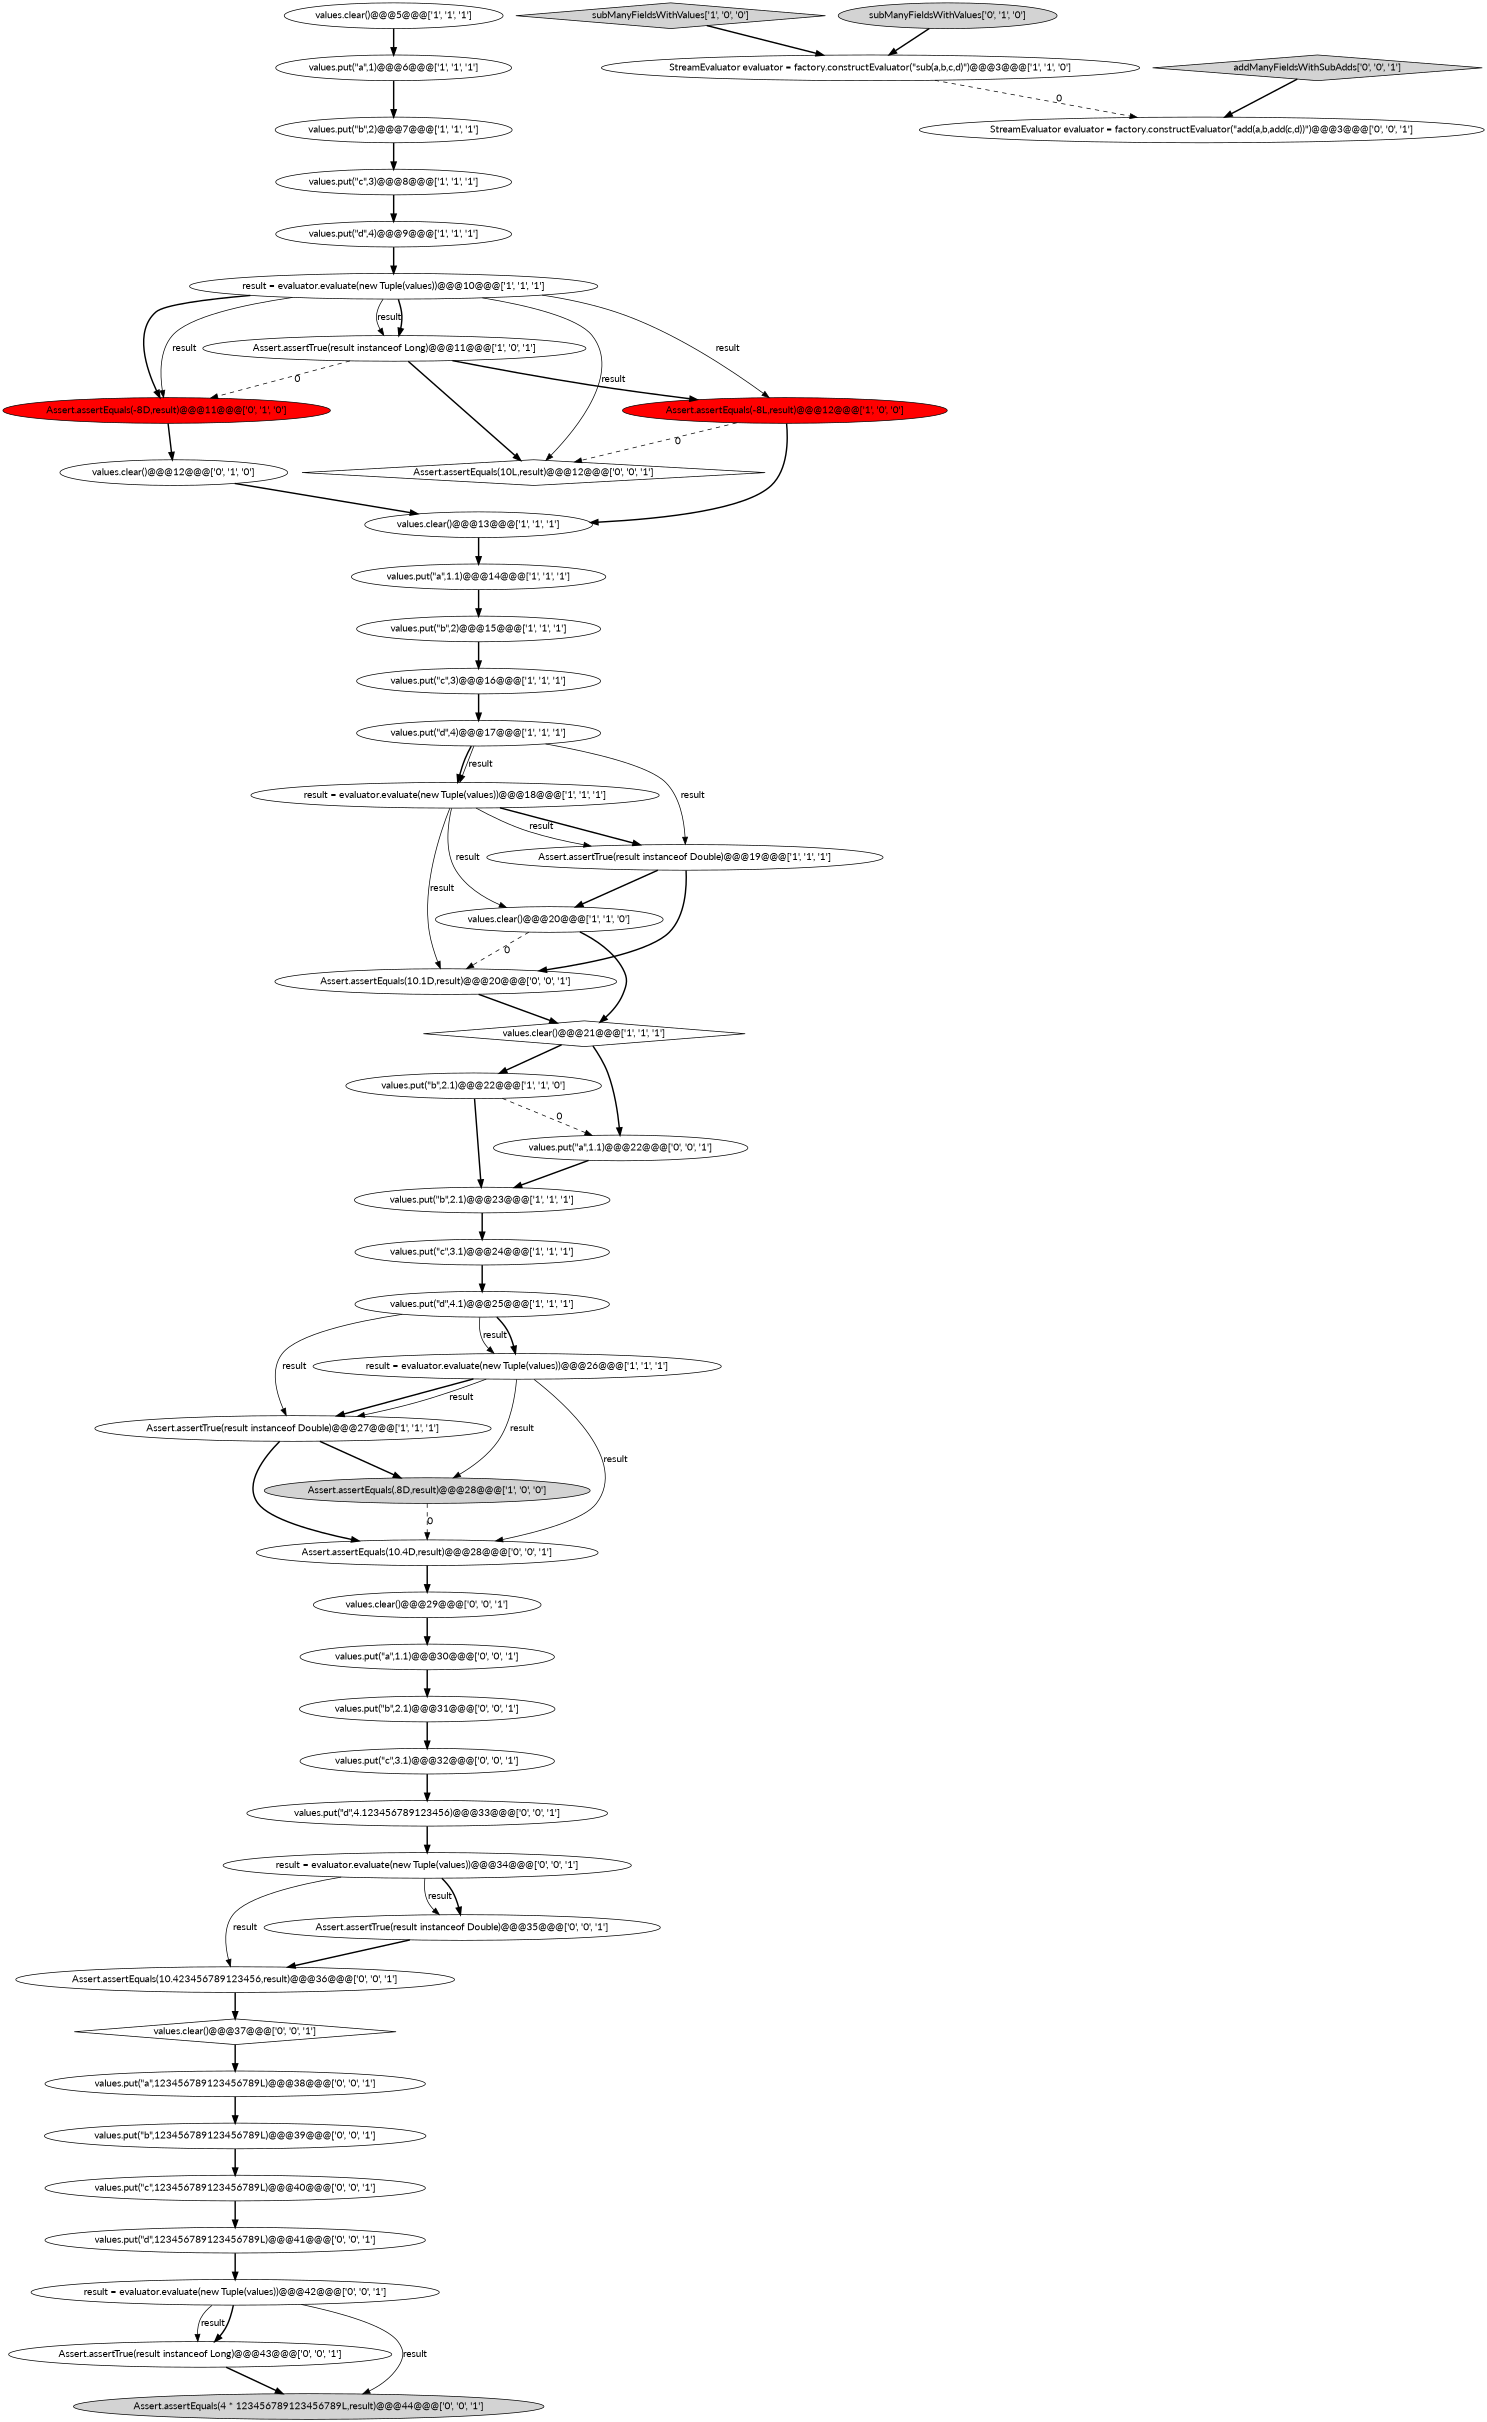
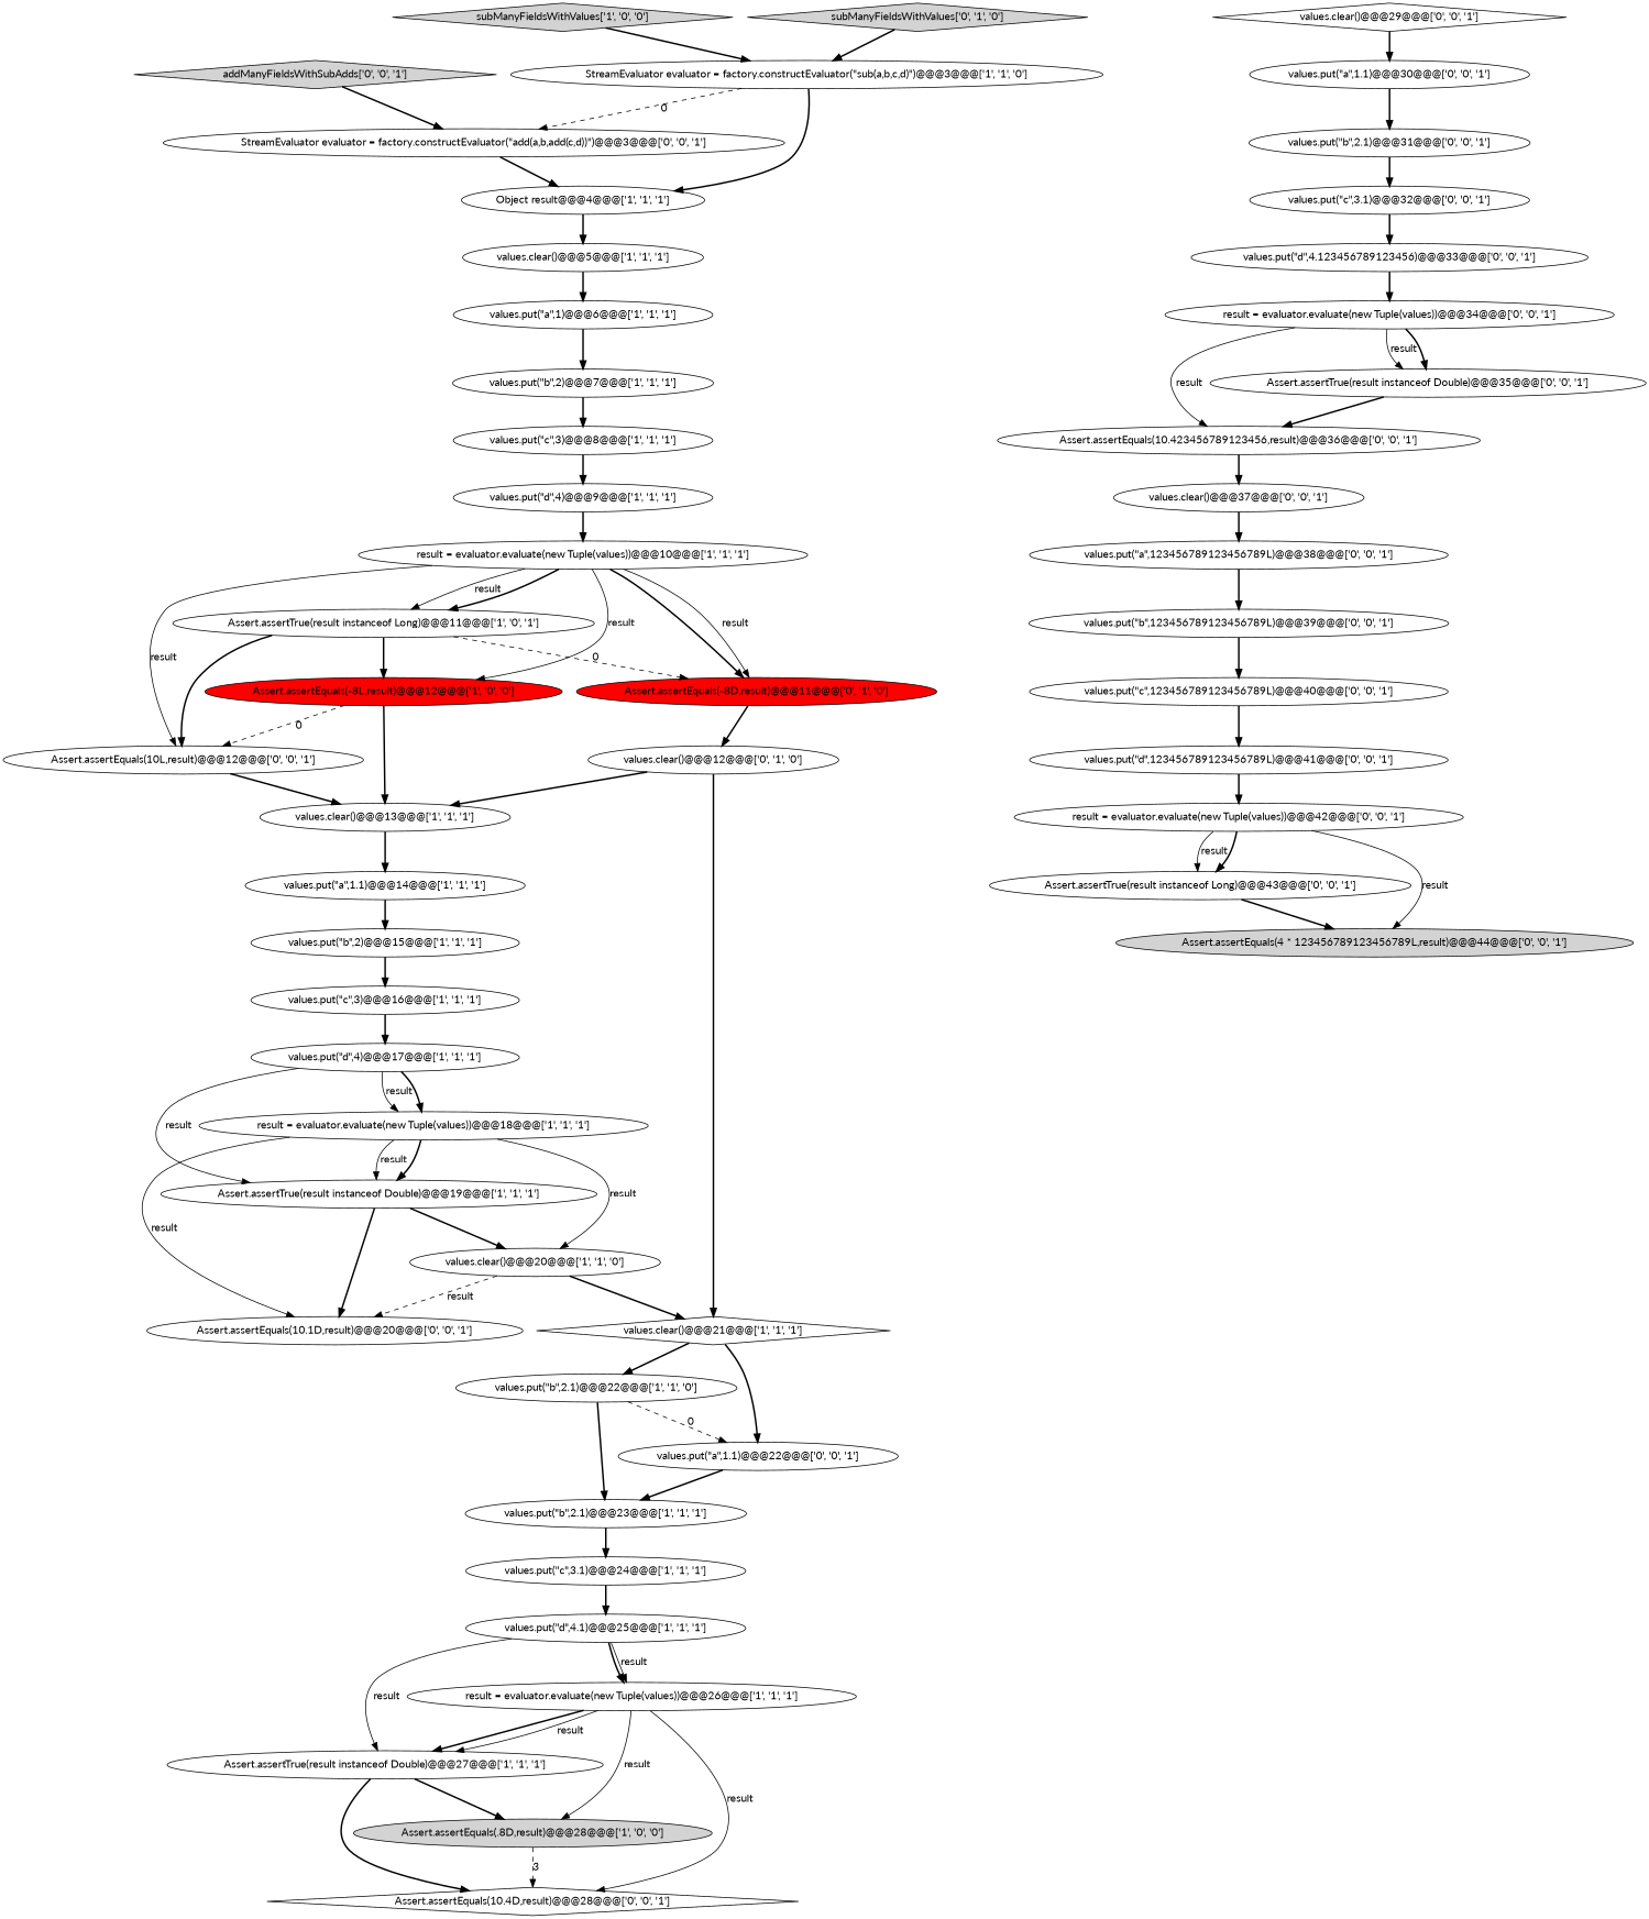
  digraph {
    fontname=Lato
    node [fillcolor=white fontname=Lato shape=ellipse style=filled]
    edge [fontname=Lato style=bold]
    n1 [fillcolor=lightgray label="Assert.assertEquals(.8D,result)@@@28@@@['1', '0', '0']"]
-   n2 [label="Assert.assertEquals(10.4D,result)@@@28@@@['0', '0', '1']"]
-   n3 [label="values.clear()@@@29@@@['0', '0', '1']"]
-   n4 [label="Assert.assertEquals(10L,result)@@@12@@@['0', '0', '1']" shape=diamond]
+   n2 [label="Assert.assertEquals(10.4D,result)@@@28@@@['0', '0', '1']" shape=diamond]
+   n3 [label="values.clear()@@@29@@@['0', '0', '1']" shape=diamond]
+   n4 [label="Assert.assertEquals(10L,result)@@@12@@@['0', '0', '1']"]
    n5 [label="values.clear()@@@13@@@['1', '1', '1']"]
    n6 [label="values.put(\"a\",1.1)@@@14@@@['1', '1', '1']"]
    n7 [label="values.clear()@@@12@@@['0', '1', '0']"]
    n8 [label="Assert.assertTrue(result instanceof Long)@@@43@@@['0', '0', '1']"]
    n9 [fillcolor=lightgray label="Assert.assertEquals(4 * 123456789123456789L,result)@@@44@@@['0', '0', '1']"]
    n10 [label="Assert.assertTrue(result instanceof Double)@@@27@@@['1', '1', '1']"]
    n11 [label="values.put(\"b\",2.1)@@@22@@@['1', '1', '0']"]
    n12 [label="values.put(\"a\",1.1)@@@22@@@['0', '0', '1']"]
    n13 [label="values.put(\"b\",2.1)@@@23@@@['1', '1', '1']"]
    n14 [label="values.put(\"c\",3.1)@@@24@@@['1', '1', '1']"]
    n15 [label="Assert.assertTrue(result instanceof Long)@@@11@@@['1', '0', '1']"]
    n16 [fillcolor=red label="Assert.assertEquals(-8L,result)@@@12@@@['1', '0', '0']"]
    n17 [fillcolor=red label="Assert.assertEquals(-8D,result)@@@11@@@['0', '1', '0']"]
    n18 [label="values.put(\"b\",2)@@@15@@@['1', '1', '1']"]
    n19 [label="values.put(\"c\",3)@@@16@@@['1', '1', '1']"]
    n20 [label="values.put(\"d\",4)@@@17@@@['1', '1', '1']"]
    n21 [label="StreamEvaluator evaluator = factory.constructEvaluator(\"add(a,b,add(c,d))\")@@@3@@@['0', '0', '1']"]
+   n22 [label="Object result@@@4@@@['1', '1', '1']"]
    n23 [label="values.clear()@@@5@@@['1', '1', '1']"]
    n24 [label="values.put(\"c\",123456789123456789L)@@@40@@@['0', '0', '1']"]
    n25 [label="values.put(\"d\",123456789123456789L)@@@41@@@['0', '0', '1']"]
    n26 [label="result = evaluator.evaluate(new Tuple(values))@@@42@@@['0', '0', '1']"]
    n27 [label="values.put(\"d\",4.1)@@@25@@@['1', '1', '1']"]
    n28 [label="result = evaluator.evaluate(new Tuple(values))@@@26@@@['1', '1', '1']"]
    n29 [label="values.put(\"d\",4)@@@9@@@['1', '1', '1']"]
    n30 [label="result = evaluator.evaluate(new Tuple(values))@@@10@@@['1', '1', '1']"]
    n31 [label="Assert.assertTrue(result instanceof Double)@@@19@@@['1', '1', '1']"]
    n32 [label="result = evaluator.evaluate(new Tuple(values))@@@18@@@['1', '1', '1']"]
    n33 [label="values.put(\"a\",1)@@@6@@@['1', '1', '1']"]
    n34 [label="Assert.assertEquals(10.1D,result)@@@20@@@['0', '0', '1']"]
    n35 [label="values.clear()@@@21@@@['1', '1', '1']" shape=diamond]
    n36 [label="Assert.assertEquals(10.423456789123456,result)@@@36@@@['0', '0', '1']"]
-   n37 [label="values.clear()@@@37@@@['0', '0', '1']" shape=diamond]
+   n37 [label="values.clear()@@@37@@@['0', '0', '1']"]
    n38 [label="values.put(\"a\",123456789123456789L)@@@38@@@['0', '0', '1']"]
    n39 [label="values.put(\"a\",1.1)@@@30@@@['0', '0', '1']"]
    n40 [label="values.put(\"b\",2.1)@@@31@@@['0', '0', '1']"]
    n41 [label="values.put(\"c\",3.1)@@@32@@@['0', '0', '1']"]
    n42 [label="values.put(\"d\",4.123456789123456)@@@33@@@['0', '0', '1']"]
    n43 [label="result = evaluator.evaluate(new Tuple(values))@@@34@@@['0', '0', '1']"]
    n44 [label="Assert.assertTrue(result instanceof Double)@@@35@@@['0', '0', '1']"]
    n45 [label="values.put(\"b\",2)@@@7@@@['1', '1', '1']"]
    n46 [label="values.put(\"c\",3)@@@8@@@['1', '1', '1']"]
    n47 [fillcolor=lightgray label="subManyFieldsWithValues['1', '0', '0']" shape=diamond]
    n48 [label="StreamEvaluator evaluator = factory.constructEvaluator(\"sub(a,b,c,d)\")@@@3@@@['1', '1', '0']"]
    n49 [label="values.put(\"b\",123456789123456789L)@@@39@@@['0', '0', '1']"]
    n50 [label="values.clear()@@@20@@@['1', '1', '0']"]
    n51 [fillcolor=lightgray label="addManyFieldsWithSubAdds['0', '0', '1']" shape=diamond]
-   n52 [fillcolor=lightgray label="subManyFieldsWithValues['0', '1', '0']"]
-   n1 -> n2 [label=0 style=dashed]
-   n2 -> n3
+   n52 [fillcolor=lightgray label="subManyFieldsWithValues['0', '1', '0']" shape=diamond]
+   n1 -> n2 [label=3 style=dashed]
    n3 -> n39
+   n4 -> n5
    n5 -> n6
    n6 -> n18
    n7 -> n5
    n8 -> n9
    n10 -> n1
    n10 -> n2
    n11 -> n12 [label=0 style=dashed]
    n11 -> n13
    n12 -> n13
    n13 -> n14
    n14 -> n27
    n15 -> n4
    n15 -> n16
    n15 -> n17 [label=0 style=dashed]
    n16 -> n4 [label=0 style=dashed]
    n16 -> n5
    n17 -> n7
    n18 -> n19
    n19 -> n20
    n20 -> n31 [label=result style=solid]
    n20 -> n32 [label=result style=solid]
    n20 -> n32
+   n21 -> n22
+   n22 -> n23
    n23 -> n33
    n24 -> n25
    n25 -> n26
    n26 -> n8 [label=result style=solid]
    n26 -> n8
    n26 -> n9 [label=result style=solid]
    n27 -> n10 [label=result style=solid]
    n27 -> n28 [label=result style=solid]
    n27 -> n28
    n28 -> n1 [label=result style=solid]
    n28 -> n2 [label=result style=solid]
    n28 -> n10
    n28 -> n10 [label=result style=solid]
    n29 -> n30
    n30 -> n4 [label=result style=solid]
    n30 -> n15 [label=result style=solid]
    n30 -> n15
    n30 -> n16 [label=result style=solid]
    n30 -> n17
    n30 -> n17 [label=result style=solid]
    n31 -> n34
    n31 -> n50
    n32 -> n31
    n32 -> n31 [label=result style=solid]
    n32 -> n34 [label=result style=solid]
    n32 -> n50 [label=result style=solid]
    n33 -> n45
-   n34 -> n35
+   n7 -> n35
    n35 -> n11
    n35 -> n12
    n36 -> n37
    n37 -> n38
    n38 -> n49
    n39 -> n40
    n40 -> n41
    n41 -> n42
    n42 -> n43
    n43 -> n36 [label=result style=solid]
    n43 -> n44 [label=result style=solid]
    n43 -> n44
    n44 -> n36
    n45 -> n46
    n46 -> n29
    n47 -> n48
    n48 -> n21 [label=0 style=dashed]
+   n48 -> n22
    n49 -> n24
-   n50 -> n34 [label=0 style=dashed]
+   n50 -> n34 [label=result style=dashed]
    n50 -> n35
    n51 -> n21
    n52 -> n48
  }
